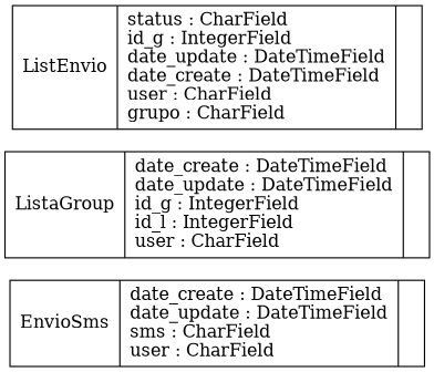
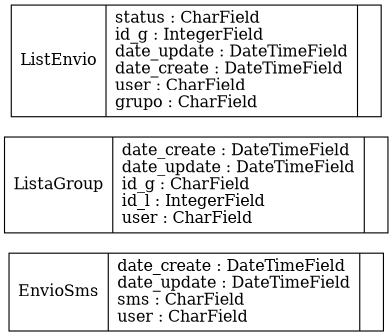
  digraph {
    rankdir=LR
    node [shape=record]
    n1 [label="{EnvioSms|date_create : DateTimeField\ldate_update : DateTimeField\lsms : CharField\luser : CharField\l|}"]
-   n2 [label="{ListaGroup|date_create : DateTimeField\ldate_update : DateTimeField\lid_g : IntegerField\lid_l : IntegerField\luser : CharField\l|}"]
+   n2 [label="{ListaGroup|date_create : DateTimeField\ldate_update : DateTimeField\lid_g : CharField\lid_l : IntegerField\luser : CharField\l|}"]
    n3 [label="{ListEnvio|status : CharField\lid_g : IntegerField\ldate_update : DateTimeField\ldate_create : DateTimeField\luser : CharField\lgrupo : CharField\l|}"]
  }
